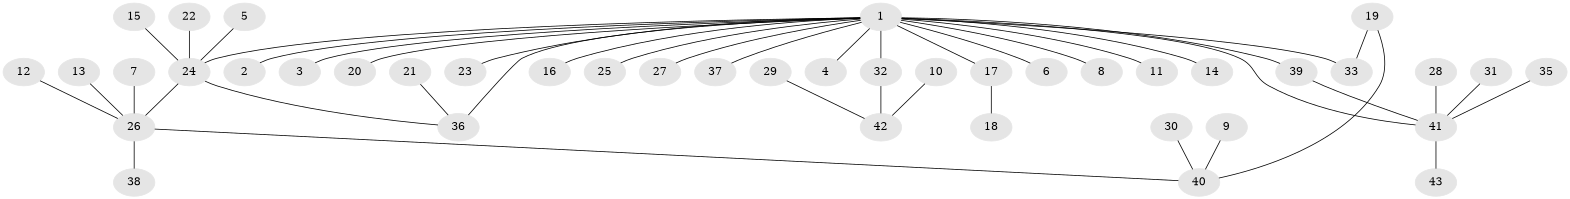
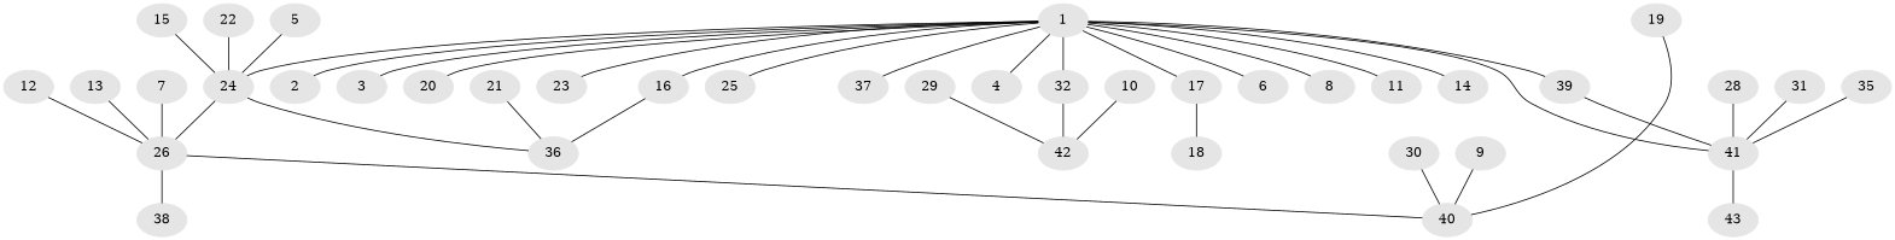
  graph {
    node [color=gray90 style=filled]
    edge [weight=1.0]
    1
    2
    3
    4
    6
    8
    11
    14
    16
    17
    20
    23
    24
    25
-   27
    32
-   33
    36
    37
    39
    41
    18
    26
    42
    43
    5
    7
    40
    38
    9
    10
    12
    13
    15
    19
    21
    22
    28
    29
    30
    31
    35
    1 -- 2
    1 -- 3
    1 -- 4
    1 -- 6
    1 -- 8
    1 -- 11 [weight=2.0]
    1 -- 14
    1 -- 16
    1 -- 17 [weight=2.0]
    1 -- 20
    1 -- 23
    1 -- 24
    1 -- 25
-   1 -- 27
    1 -- 32 [weight=2.0]
-   1 -- 33 [weight=2.0]
-   1 -- 36
+   16 -- 36
    1 -- 37
    1 -- 39
    1 -- 41
    17 -- 18
    24 -- 36
    24 -- 26
    32 -- 42
    39 -- 41
    41 -- 43
    26 -- 40
    26 -- 38
    5 -- 24
    7 -- 26
    9 -- 40
    10 -- 42
    12 -- 26
    13 -- 26
    15 -- 24
-   19 -- 33
    19 -- 40
    21 -- 36
    22 -- 24
    28 -- 41
    29 -- 42
    30 -- 40
    31 -- 41
    35 -- 41
  }
